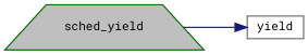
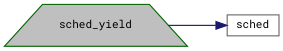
  digraph {
    rankdir=LR
    fontname="Roboto Mono"
    node [fontname="Roboto Mono" fontsize=10 style=filled]
    n1 [color=darkgreen fillcolor=grey75 fontcolor=black height=0.2 label=sched_yield shape=trapezium width=0.4]
-   n2 [color=gray40 fillcolor=white height=0.2 label=yield shape=box width=0.4]
+   n2 [color=gray40 fillcolor=white height=0.2 label=sched shape=box width=0.4]
    n1 -> n2 [color=midnightblue fontname="Roboto Mono" fontsize=10 labelfontname=Helvetica labelfontsize=10 style=solid]
  }
